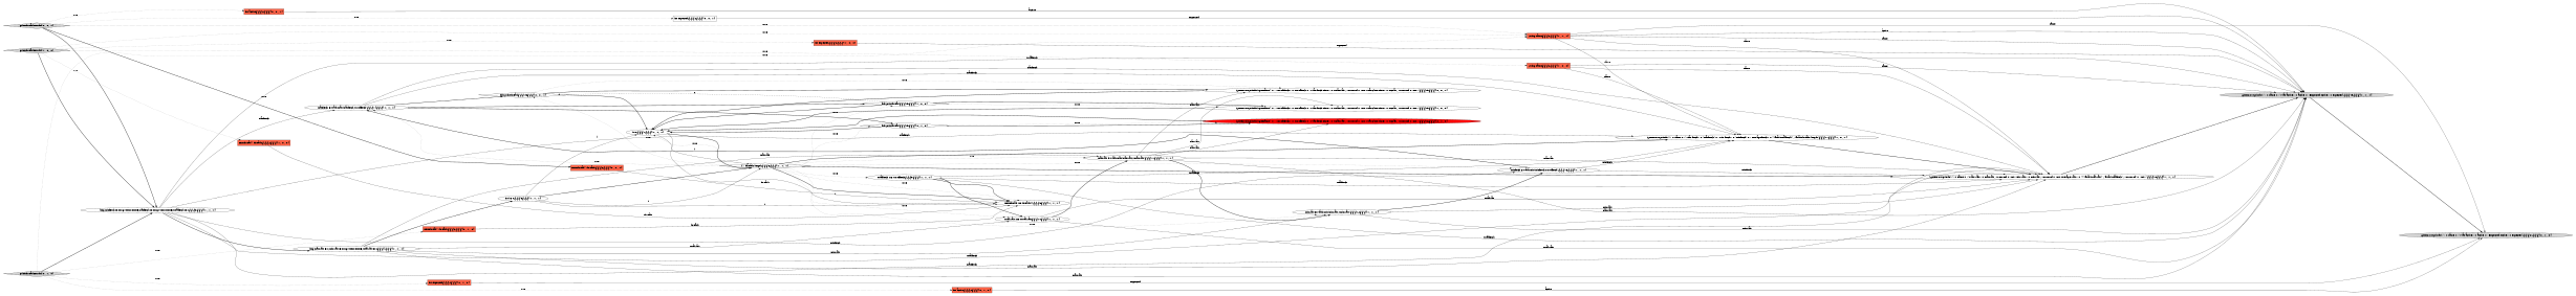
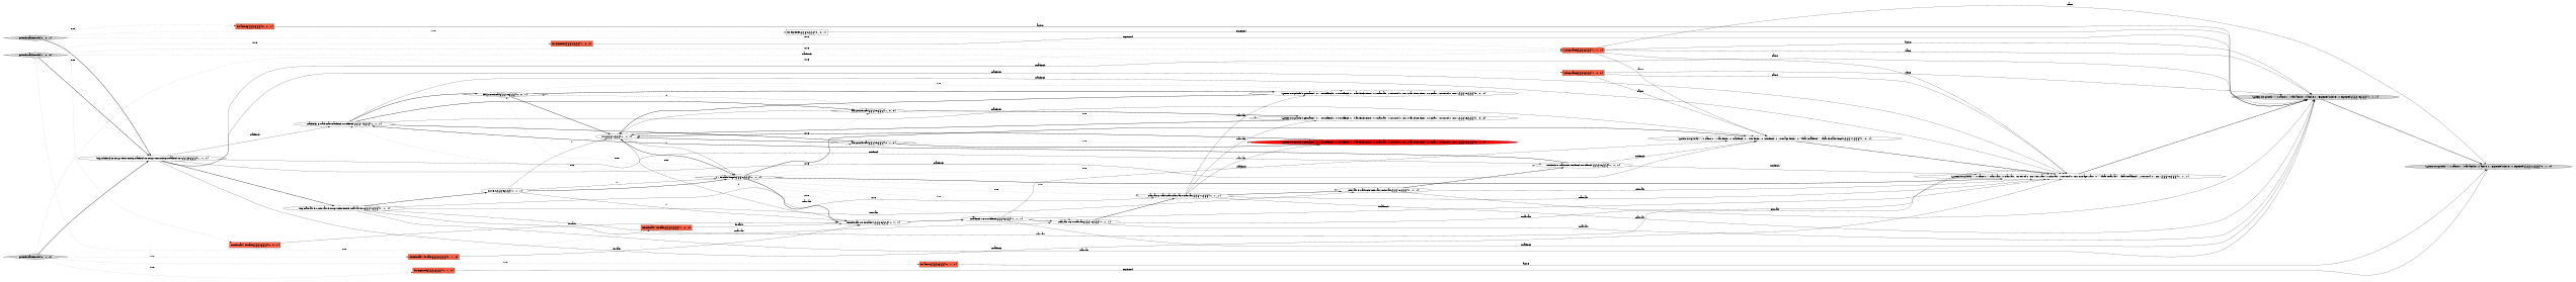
  digraph {
    rankdir=LR
    node [fillcolor=white shape=ellipse style=filled]
    edge [style=solid]
    n1 [fillcolor=tomato label="int active@@@2@@@['0', '0', '1']" shape=box]
    n2 [fillcolor=lightgray label="System.out.println(\"(\" + name + \"( Max active:\" + active + \" Expected Active:\" + expected)@@@19@@@['1', '1', '1']"]
    n3 [fillcolor=lightgray label="System.out.println(\"(\" + name + \"( Max active:\" + active + \" Expected Active:\" + expected)@@@21@@@['0', '1', '0']"]
    n4 [label="int i = 0@@@5@@@['1', '1', '1']"]
    n5 [label="i++@@@7@@@['1', '1', '1']"]
    n6 [label="TestThread t = threads(i(@@@8@@@['1', '1', '1']"]
    n7 [label="i < threads.length@@@6@@@['1', '1', '1']" shape=diamond]
    n8 [label="totalfetch += t.nroffetch@@@9@@@['1', '1', '1']"]
    n9 [label="maxwait = Math.max(maxwait,t.maxwait)@@@11@@@['1', '1', '1']"]
    n10 [label="System.out.println(\"(\" + name + \"( Max wait:\" + maxwait / 1000000f + \"ms. Min wait:\" + minwait / 1000000f + \"ms. Average wait:\" + (((((float)totalwait)) / (float)totalfetch) / 1000000f) + \" ms.\")@@@18@@@['1', '1', '1']"]
    n11 [label="minwait = Math.min(minwait,t.minwait)@@@12@@@['1', '1', '1']"]
    n12 [label="maxfetch = Math.max(maxfetch,t.nroffetch)@@@14@@@['1', '1', '1']"]
    n13 [label="this.printthread@@@15@@@['0', '0', '1']" shape=diamond]
    n14 [label="this.printthread@@@15@@@['1', '0', '0']" shape=diamond]
    n15 [label="System.out.println(\"(\" + name + \"( Max fetch:\" + (maxfetch) + \" Min fetch:\" + (minfetch) + \" Average fetch:\" + (((float)totalfetch)) / (float)threads.length)@@@17@@@['1', '0', '1']"]
    n16 [label="this.printthread@@@15@@@['0', '1', '0']" shape=diamond]
    n17 [label="minfetch = Math.min(minfetch,t.nroffetch)@@@13@@@['1', '1', '1']"]
    n18 [label="totalwait += t.totalwait@@@10@@@['1', '1', '1']"]
    n19 [fillcolor=red label="System.out.println(t.getName() + \" : Nr-of-fetch:\" + t.nroffetch + \" Max fetch Time:\" + t.maxwait / 1000000f + \"ms. :Max close time:\" + t.cmax / 1000000f + \"ms.\")@@@16@@@['0', '1', '0']"]
    n20 [label="System.out.println(t.getName() + \" : Nr-of-fetch:\" + t.nroffetch + \" Max fetch Time:\" + t.maxwait / 1000000f + \"ms. :Max close time:\" + t.cmax / 1000000f + \"ms.\")@@@15@@@['1', '0', '0']"]
    n21 [label="System.out.println(t.getName() + \" : Nr-of-fetch:\" + t.nroffetch + \" Max fetch Time:\" + t.maxwait / 1000000f + \"ms. :Max close time:\" + t.cmax / 1000000f + \"ms.\")@@@15@@@['0', '0', '1']"]
    n22 [fillcolor=tomato label="TestThread(( threads@@@2@@@['0', '0', '1']" shape=box]
    n23 [fillcolor=tomato label="int expected@@@2@@@['0', '1', '0']" shape=box]
    n24 [label="long maxwait = 0,minwait = Long.MAX_VALUE,totalwait = 0@@@4@@@['1', '1', '1']"]
    n25 [fillcolor=tomato label="String name@@@2@@@['1', '1', '1']" shape=box]
    n26 [fillcolor=tomato label="int active@@@2@@@['0', '1', '0']" shape=box]
    n27 [fillcolor=tomato label="String name@@@2@@@['1', '0', '0']" shape=box]
    n28 [label="int expected@@@2@@@['0', '0', '1']" shape=box]
    n29 [fillcolor=lightgray label="printThreadResults['1', '0', '0']" shape=diamond]
    n30 [label="long minfetch = Long.MAX_VALUE,maxfetch = Long.MIN_VALUE,totalfetch = 0@@@3@@@['1', '1', '1']"]
    n31 [fillcolor=tomato label="int expected@@@2@@@['1', '0', '0']" shape=box]
    n32 [fillcolor=tomato label="TestThread(( threads@@@2@@@['1', '0', '0']" shape=box]
    n33 [fillcolor=tomato label="TestThread(( threads@@@2@@@['0', '1', '0']" shape=box]
    n34 [fillcolor=lightgray label="printThreadResults['0', '0', '1']" shape=diamond]
    n35 [fillcolor=lightgray label="printThreadResults['0', '1', '0']" shape=diamond]
    n1 -> n2 [label=active]
    n2 -> n3 [style=bold]
    n4 -> n5 [label=i]
    n4 -> n6 [label=i]
    n4 -> n7 [label=i]
    n4 -> n7 [style=bold]
    n5 -> n6 [label=i]
    n5 -> n7 [label=i]
    n5 -> n7 [style=bold]
-   n8 -> n6 [style=bold]
+   n6 -> n8 [style=bold]
    n7 -> n5 [label=true style=dotted]
    n7 -> n6 [style=bold]
    n7 -> n6 [label=true style=dotted]
    n7 -> n8 [label=true style=dotted]
    n7 -> n9 [label=true style=dotted]
    n7 -> n10 [style=bold]
    n7 -> n11 [label=true style=dotted]
    n7 -> n12 [label=true style=dotted]
    n7 -> n13 [label=true style=dotted]
    n7 -> n14 [label=true style=dotted]
    n7 -> n15 [style=bold]
    n7 -> n16 [label=true style=dotted]
    n7 -> n17 [label=true style=dotted]
    n7 -> n18 [label=true style=dotted]
    n8 -> n2 [label=totalfetch]
    n8 -> n10 [label=totalfetch]
    n8 -> n15 [label=totalfetch]
    n8 -> n18 [style=bold]
    n9 -> n2 [label=maxwait]
    n9 -> n10 [label=maxwait]
    n9 -> n11 [style=bold]
    n9 -> n19 [label=maxwait]
    n9 -> n20 [label=maxwait]
    n9 -> n21 [label=maxwait]
    n10 -> n2 [style=bold]
    n11 -> n2 [label=minwait]
    n11 -> n10 [label=minwait]
    n11 -> n17 [style=bold]
    n12 -> n10 [label=maxfetch]
    n12 -> n13 [style=bold]
    n12 -> n14 [style=bold]
    n12 -> n15 [label=maxfetch]
    n12 -> n16 [style=bold]
    n13 -> n5 [style=bold]
    n13 -> n21 [label=true style=dotted]
    n13 -> n21 [style=bold]
-   n14 -> n5 [style=bold]
+   n14 -> n5
    n14 -> n13 [label=0 style=dashed]
    n14 -> n20 [label=true style=dotted]
    n14 -> n20 [style=bold]
    n15 -> n10 [style=bold]
    n16 -> n5 [style=bold]
    n16 -> n19 [label=true style=dotted]
    n16 -> n19 [style=bold]
    n17 -> n10 [label=minfetch]
    n17 -> n12 [style=bold]
    n17 -> n15 [label=minfetch]
    n18 -> n2 [label=totalwait]
    n18 -> n9 [style=bold]
    n18 -> n10 [label=totalwait]
    n19 -> n5 [style=bold]
    n20 -> n5 [style=bold]
    n21 -> n5 [style=bold]
    n22 -> n6 [label=threads]
    n23 -> n3 [label=expected]
    n24 -> n2 [label=maxwait]
    n24 -> n4 [style=bold]
    n24 -> n9 [label=maxwait]
    n24 -> n10 [label=maxwait]
    n24 -> n11 [label=minwait]
    n24 -> n18 [label=totalwait]
    n25 -> n2 [label=active]
    n25 -> n2 [label=name]
    n25 -> n3 [label=name]
    n25 -> n10 [label=name]
    n25 -> n15 [label=name]
    n26 -> n3 [label=active]
    n27 -> n2 [label=name]
    n27 -> n10 [label=name]
    n27 -> n15 [label=name]
    n28 -> n2 [label=expected]
    n29 -> n25 [label=true style=dotted]
-   n29 -> n27 [label=true style=dotted]
+   n29 -> n27 [label=maxfetch style=dotted]
    n29 -> n30 [style=bold]
    n29 -> n31 [label=true style=dotted]
    n29 -> n32 [label=true style=dotted]
    n30 -> n2 [label=totalfetch]
    n30 -> n10 [label=maxfetch]
    n30 -> n10 [label=totalfetch]
    n30 -> n12 [label=maxfetch]
    n30 -> n15 [label=maxfetch]
    n30 -> n17 [label=minfetch]
    n30 -> n24 [style=bold]
    n31 -> n2 [label=expected]
    n32 -> n6 [label=threads]
    n33 -> n6 [label=threads]
    n34 -> n1 [label=true style=dotted]
-   n34 -> n22 [label=true style=bold]
+   n34 -> n22 [label=true style=dotted]
    n34 -> n25 [label=true style=dotted]
    n34 -> n28 [label=true style=dotted]
    n34 -> n30 [style=bold]
    n35 -> n23 [label=true style=dotted]
    n35 -> n25 [label=true style=dotted]
    n35 -> n26 [label=true style=dotted]
    n35 -> n30 [style=bold]
    n35 -> n33 [label=true style=dotted]
  }
